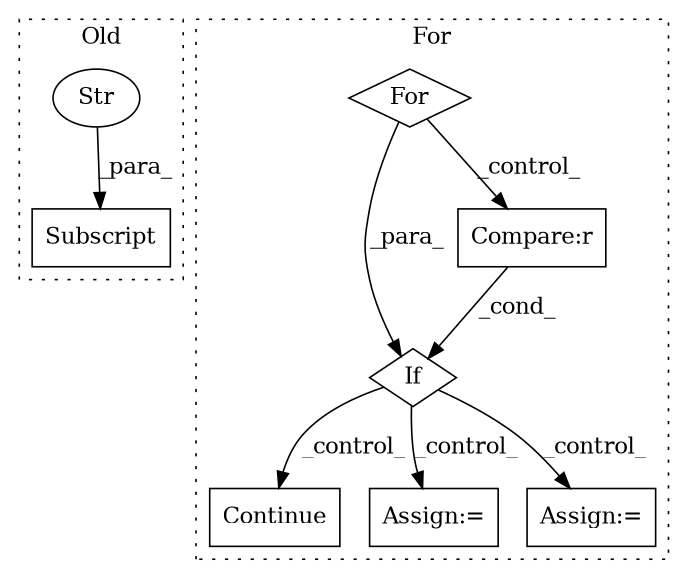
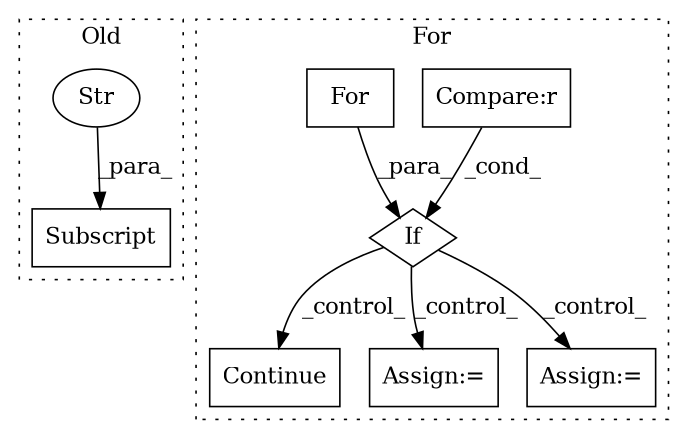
  digraph {
    fontname="DejaVu Serif"
    node [a=68 fontname="DejaVu Serif" l=3 shape=box]
    edge [fontname="DejaVu Serif"]
    n1 [a=63 l="22,0" label=Subscript s="3861,0"]
    n2 [a=66 l=4 label=Str s=3878 shape=ellipse]
    n3 [a=43 l=8 label=Continue s=3620]
    n4 [a=96 label=If s=3591 shape=diamond]
    n5 [a=40 l=12 label="Compare:r" s=3594]
    n6 [label="Assign:=" s=3910]
-   n7 [a=107 l="4,11" label=For s="3543,3580" shape=diamond]
+   n7 [a=107 l="4,11" label=For s="3543,3580"]
    n8 [label="Assign:=" s=4090]
    subgraph cluster_1 {
      label=Old
      style=dotted
      n1
      n2
    }
    subgraph cluster_2 {
      label=For
      style=dotted
      n3
      n4
      n5
      n6
      n7
      n8
    }
    n2 -> n1 [label=_para_]
    n4 -> n3 [label=_control_]
    n4 -> n6 [label=_control_]
    n4 -> n8 [label=_control_]
    n5 -> n4 [label=_cond_]
    n7 -> n4 [label=_para_]
-   n7 -> n5 [label=_control_]
  }
